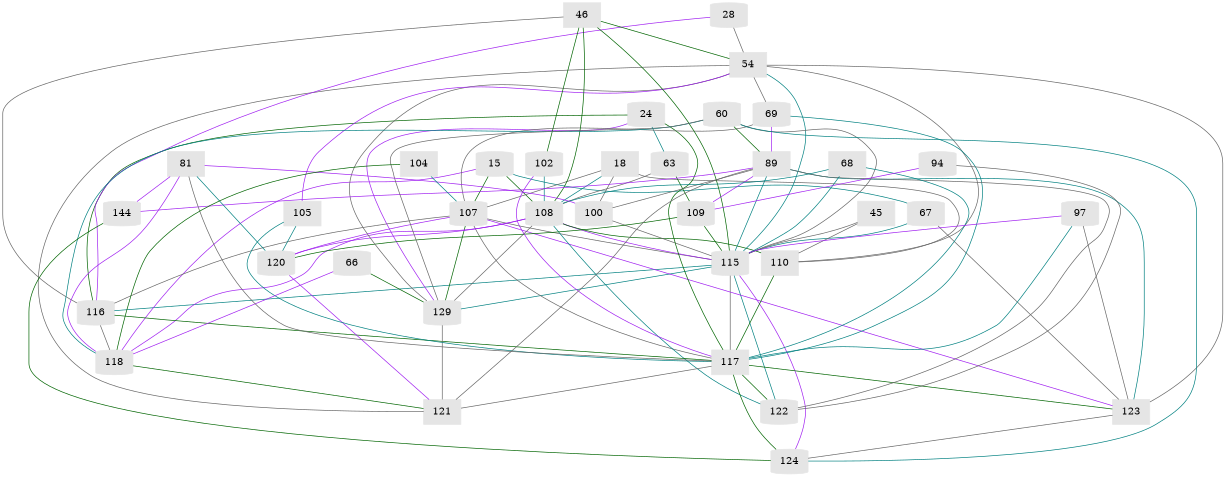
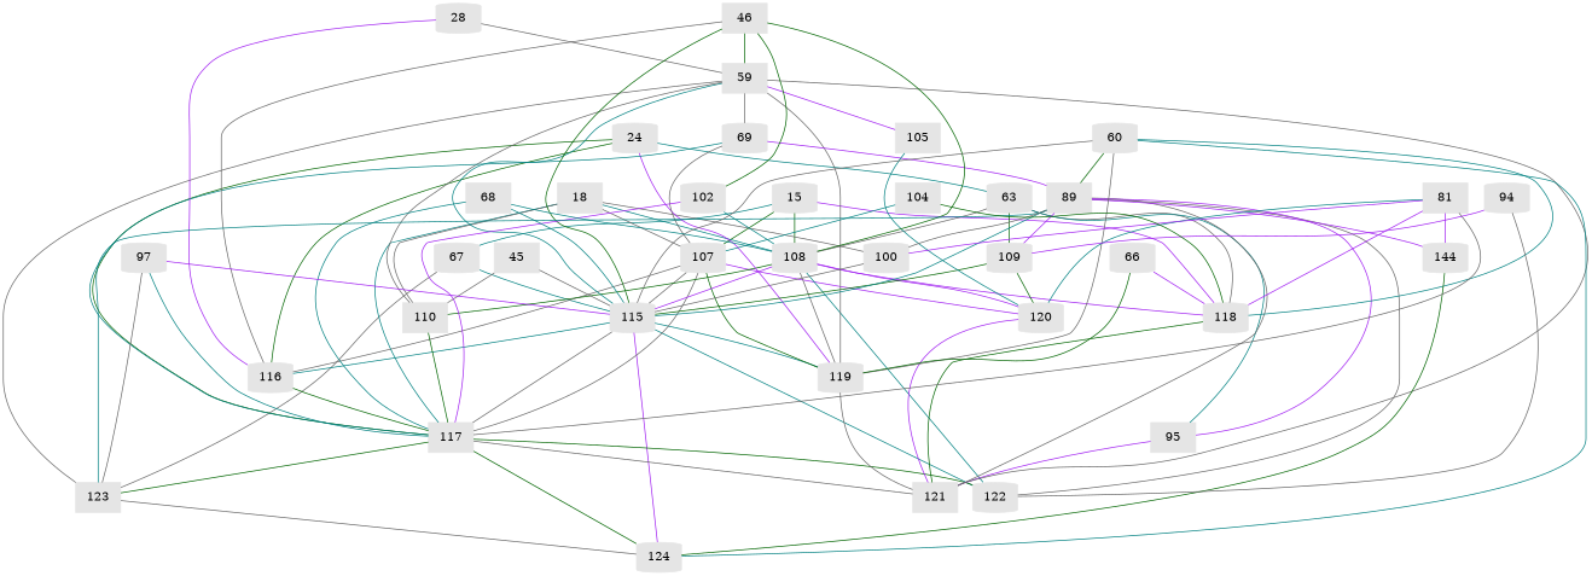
  graph {
    node [color=gray90 shape=cylinder style=filled]
    edge [color=gray40]
    67 [super="+4+40"]
    115 [super="+113+111"]
    123 [shape=box super="+39+112"]
    15
    107 [super="+101+58+99"]
    108 [super="+23+84+103"]
    118 [super="+14"]
    116 [super="+20+80"]
    117 [shape=box super="+30+17+87+106"]
-   119 [super="+38+56+83" label=129]
+   119 [super="+38+56+83"]
    120 [super="+41+64"]
    110 [shape=box super="+52"]
    122 [super="+79"]
    121 [shape=box super="+61"]
    18 [shape=box super="+8"]
    100 [super="+92"]
    24
    63
+   95 [shape=box]
    109 [super="+31"]
    124 [super="+90"]
-   59 [shape=box super="+19+55" label=54]
+   59 [shape=box super="+19+55"]
    69 [super="+11"]
    105 [shape=box super="+48"]
    28
    45 [shape=box]
    46 [shape=box super="+35"]
    102
    89 [shape=box super="+75+76+54"]
    60 [super="+32"]
    n31 [label=144 super="+33"]
    66
    68 [shape=box]
    81 [shape=box super="+49"]
    94
    97 [super="+65"]
    104 [shape=box]
    67 -- 115 [color=teal weight=3]
    67 -- 123
    115 -- 116 [color=teal weight=2]
    115 -- 117 [weight=2]
    115 -- 119 [color=teal weight=2]
    115 -- 122 [color=teal weight=2]
    115 -- 124 [color=purple]
    123 -- 124
    15 -- 67 [color=teal weight=2]
    15 -- 107 [color=darkgreen]
    15 -- 108 [color=darkgreen]
    15 -- 118 [color=purple]
    107 -- 115 [weight=3]
-   107 -- 123 [color=purple]
    107 -- 116
    107 -- 117 [weight=3]
    107 -- 119 [color=darkgreen]
    107 -- 120 [color=purple]
    108 -- 115 [color=purple weight=4]
    108 -- 118 [color=purple]
    108 -- 119 [weight=4]
    108 -- 120 [color=purple weight=2]
    108 -- 110 [color=darkgreen]
    108 -- 122 [color=teal weight=3]
    118 -- 121 [color=darkgreen]
-   116 -- 118 [weight=2]
+   63 -- 118 [weight=2]
    116 -- 117 [color=darkgreen]
    117 -- 123 [color=darkgreen]
    117 -- 122 [color=darkgreen]
    117 -- 121
    117 -- 124 [color=darkgreen weight=2]
    119 -- 121
    120 -- 121 [color=purple]
    110 -- 117 [color=darkgreen weight=4]
    18 -- 107 [weight=3]
    18 -- 108 [color=teal weight=2]
    18 -- 110 [weight=2]
    18 -- 100
    100 -- 115 [weight=2]
    24 -- 116 [color=darkgreen weight=3]
    24 -- 117 [color=darkgreen]
    24 -- 119 [color=purple]
    24 -- 63 [color=teal]
    63 -- 108
+   63 -- 95 [color=teal]
    63 -- 109 [color=darkgreen]
+   95 -- 121 [color=purple weight=2]
    109 -- 115 [color=darkgreen weight=3]
    109 -- 120 [color=darkgreen]
    59 -- 115 [color=teal]
    59 -- 123 [weight=3]
    59 -- 119 [weight=3]
    59 -- 110
    59 -- 121
    59 -- 69 [weight=2]
    59 -- 105 [color=purple weight=2]
    69 -- 107
    69 -- 117 [color=teal]
    69 -- 89 [color=purple]
-   105 -- 117 [color=teal weight=2]
+   18 -- 117 [color=teal weight=2]
    105 -- 120 [color=teal]
    28 -- 116 [color=purple]
    28 -- 59
    45 -- 115
    45 -- 110
    46 -- 115 [color=darkgreen weight=2]
    46 -- 108 [color=darkgreen weight=3]
    46 -- 116
    46 -- 59 [color=darkgreen weight=2]
    46 -- 102 [color=darkgreen]
    102 -- 108 [color=teal]
    102 -- 117 [color=purple]
    89 -- 115 [color=teal]
    89 -- 123 [color=teal weight=2]
    89 -- 122
    89 -- 121 [weight=2]
    89 -- 100
+   89 -- 95 [color=purple]
    89 -- 109 [color=purple]
    89 -- n31 [color=purple]
    60 -- 115
    60 -- 118 [color=teal weight=2]
    60 -- 119 [weight=3]
    60 -- 124 [color=teal]
    60 -- 89 [color=darkgreen]
    n31 -- 124 [color=darkgreen]
    66 -- 118 [color=purple]
    66 -- 119 [color=darkgreen]
    68 -- 115 [color=teal]
    68 -- 108 [color=teal]
    68 -- 117 [color=teal]
    81 -- 118 [color=purple]
    81 -- 117 [weight=2]
    81 -- 120 [color=teal]
    81 -- 100 [color=purple]
    81 -- n31 [color=purple weight=2]
    94 -- 122
    94 -- 109 [color=purple]
    97 -- 115 [color=purple weight=5]
    97 -- 123
    97 -- 117 [color=teal]
    104 -- 107 [color=teal]
    104 -- 118 [color=darkgreen]
  }
